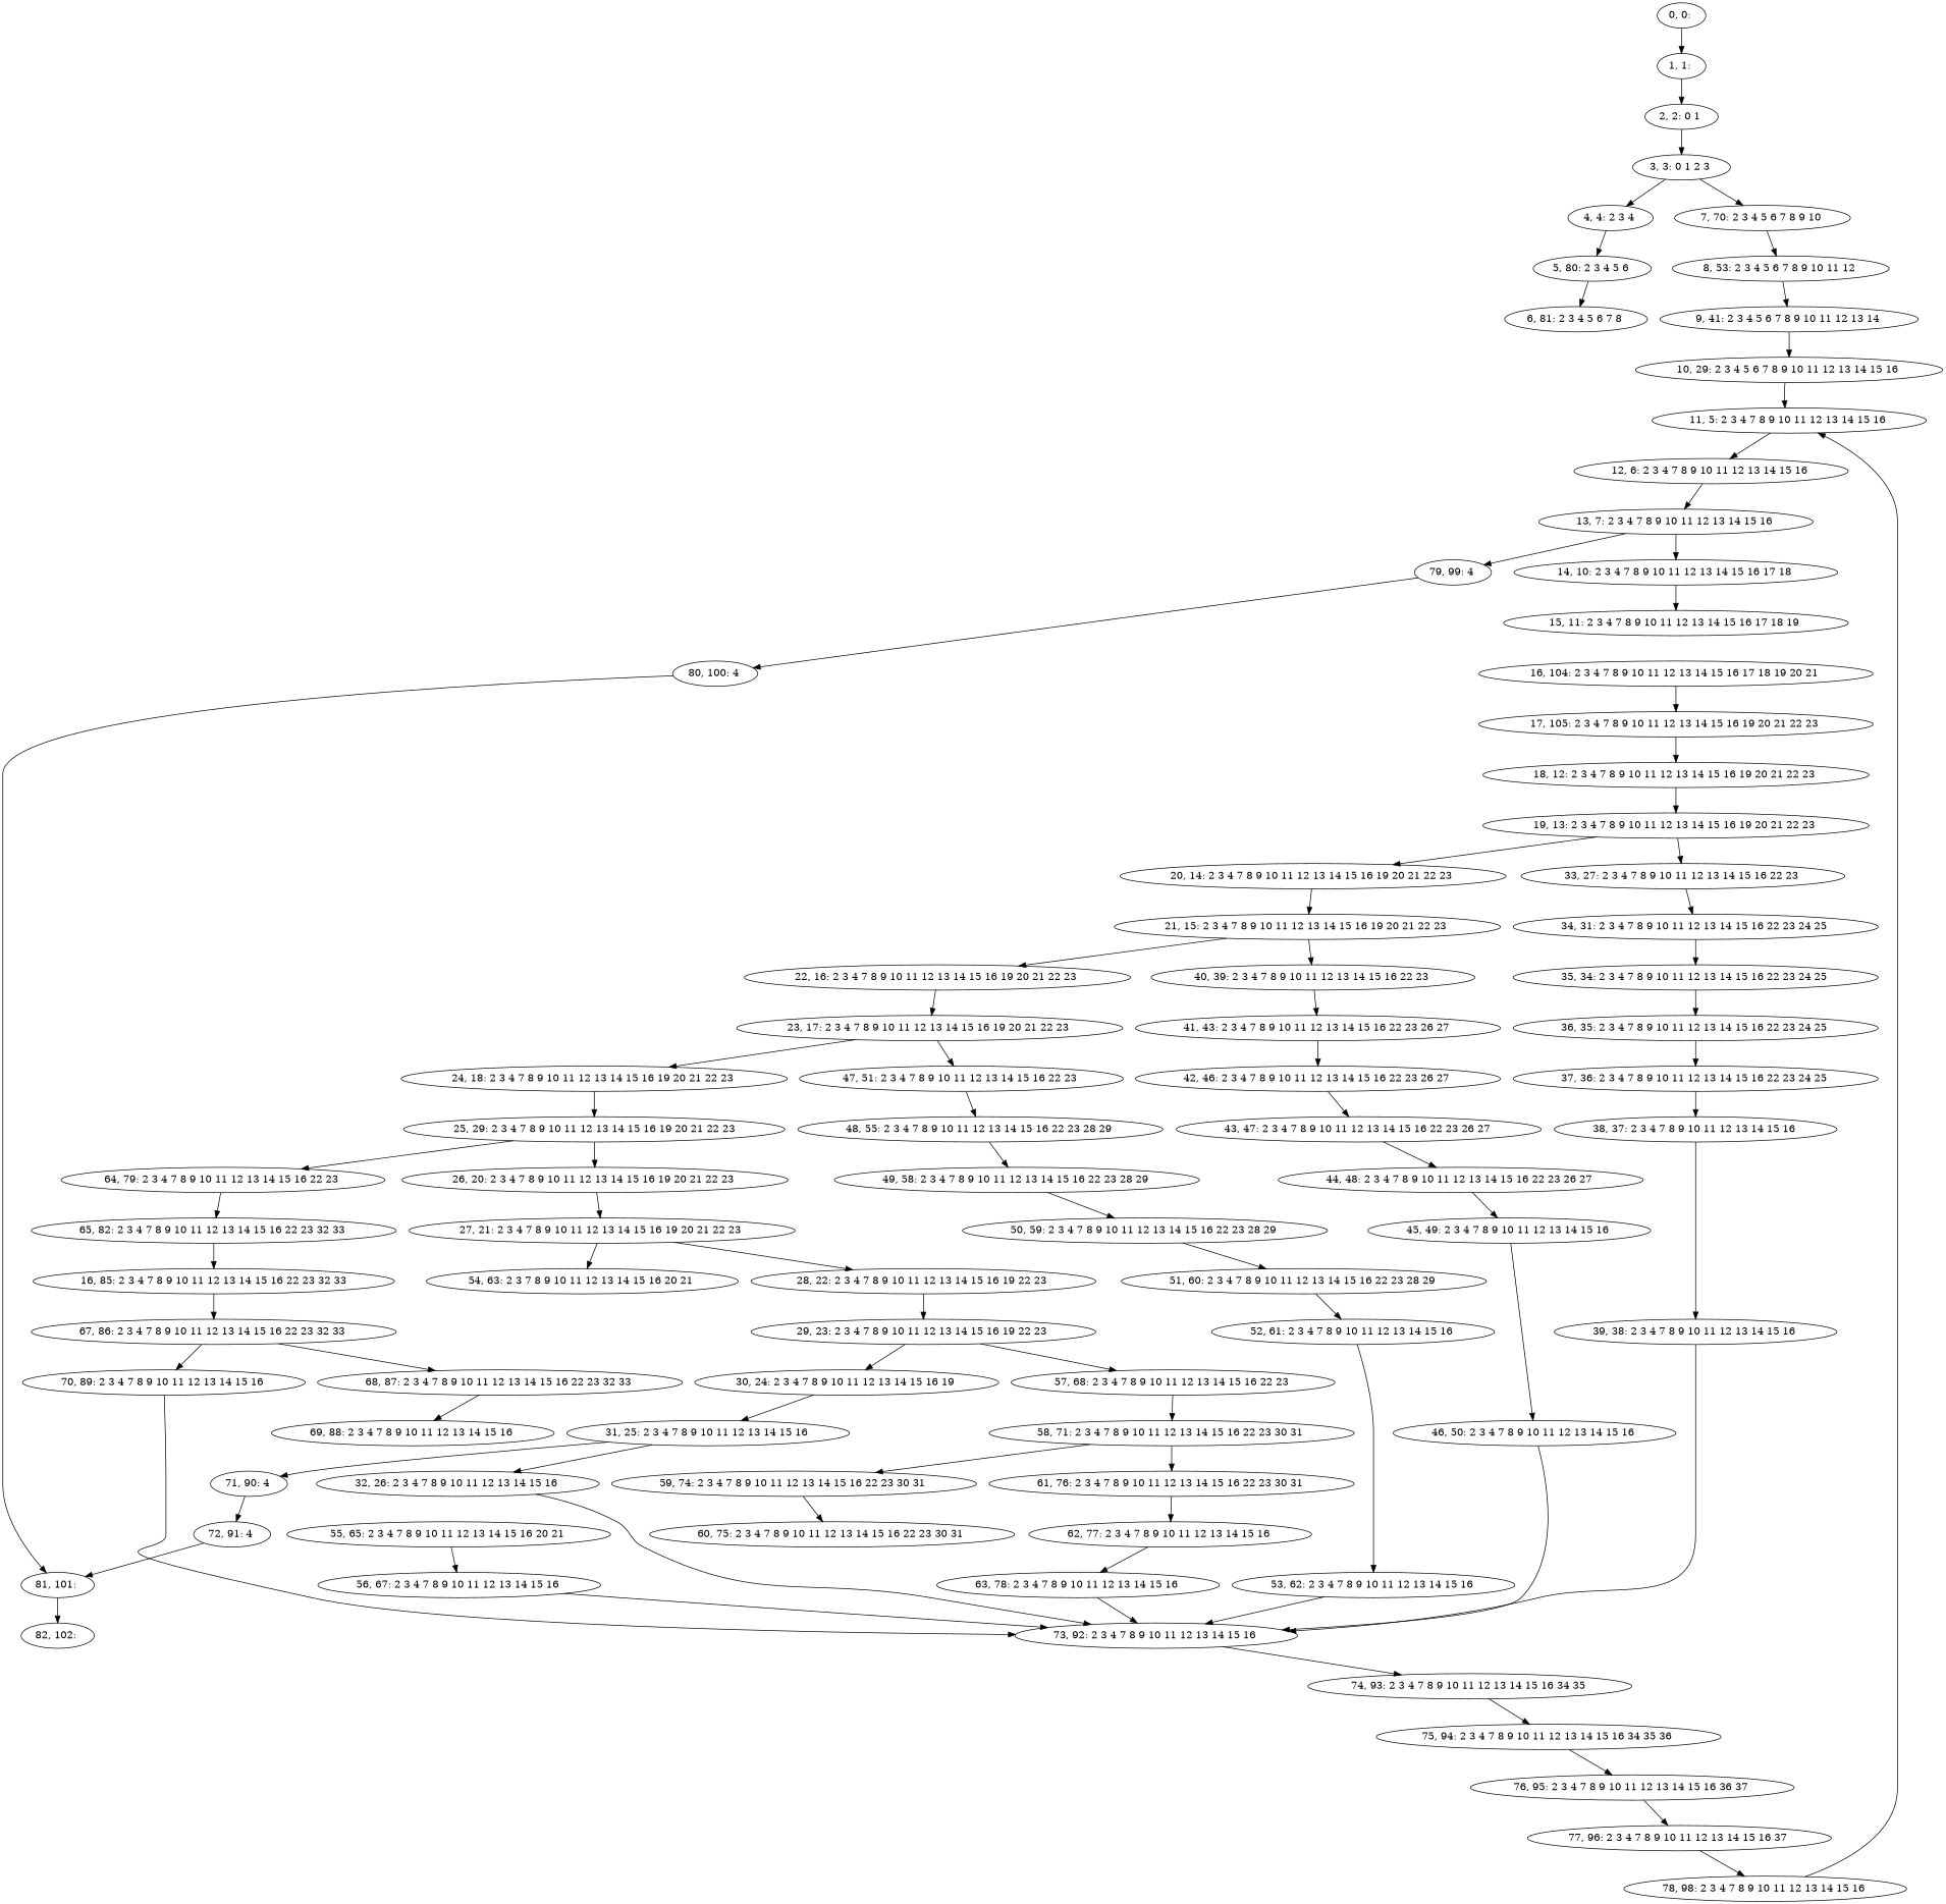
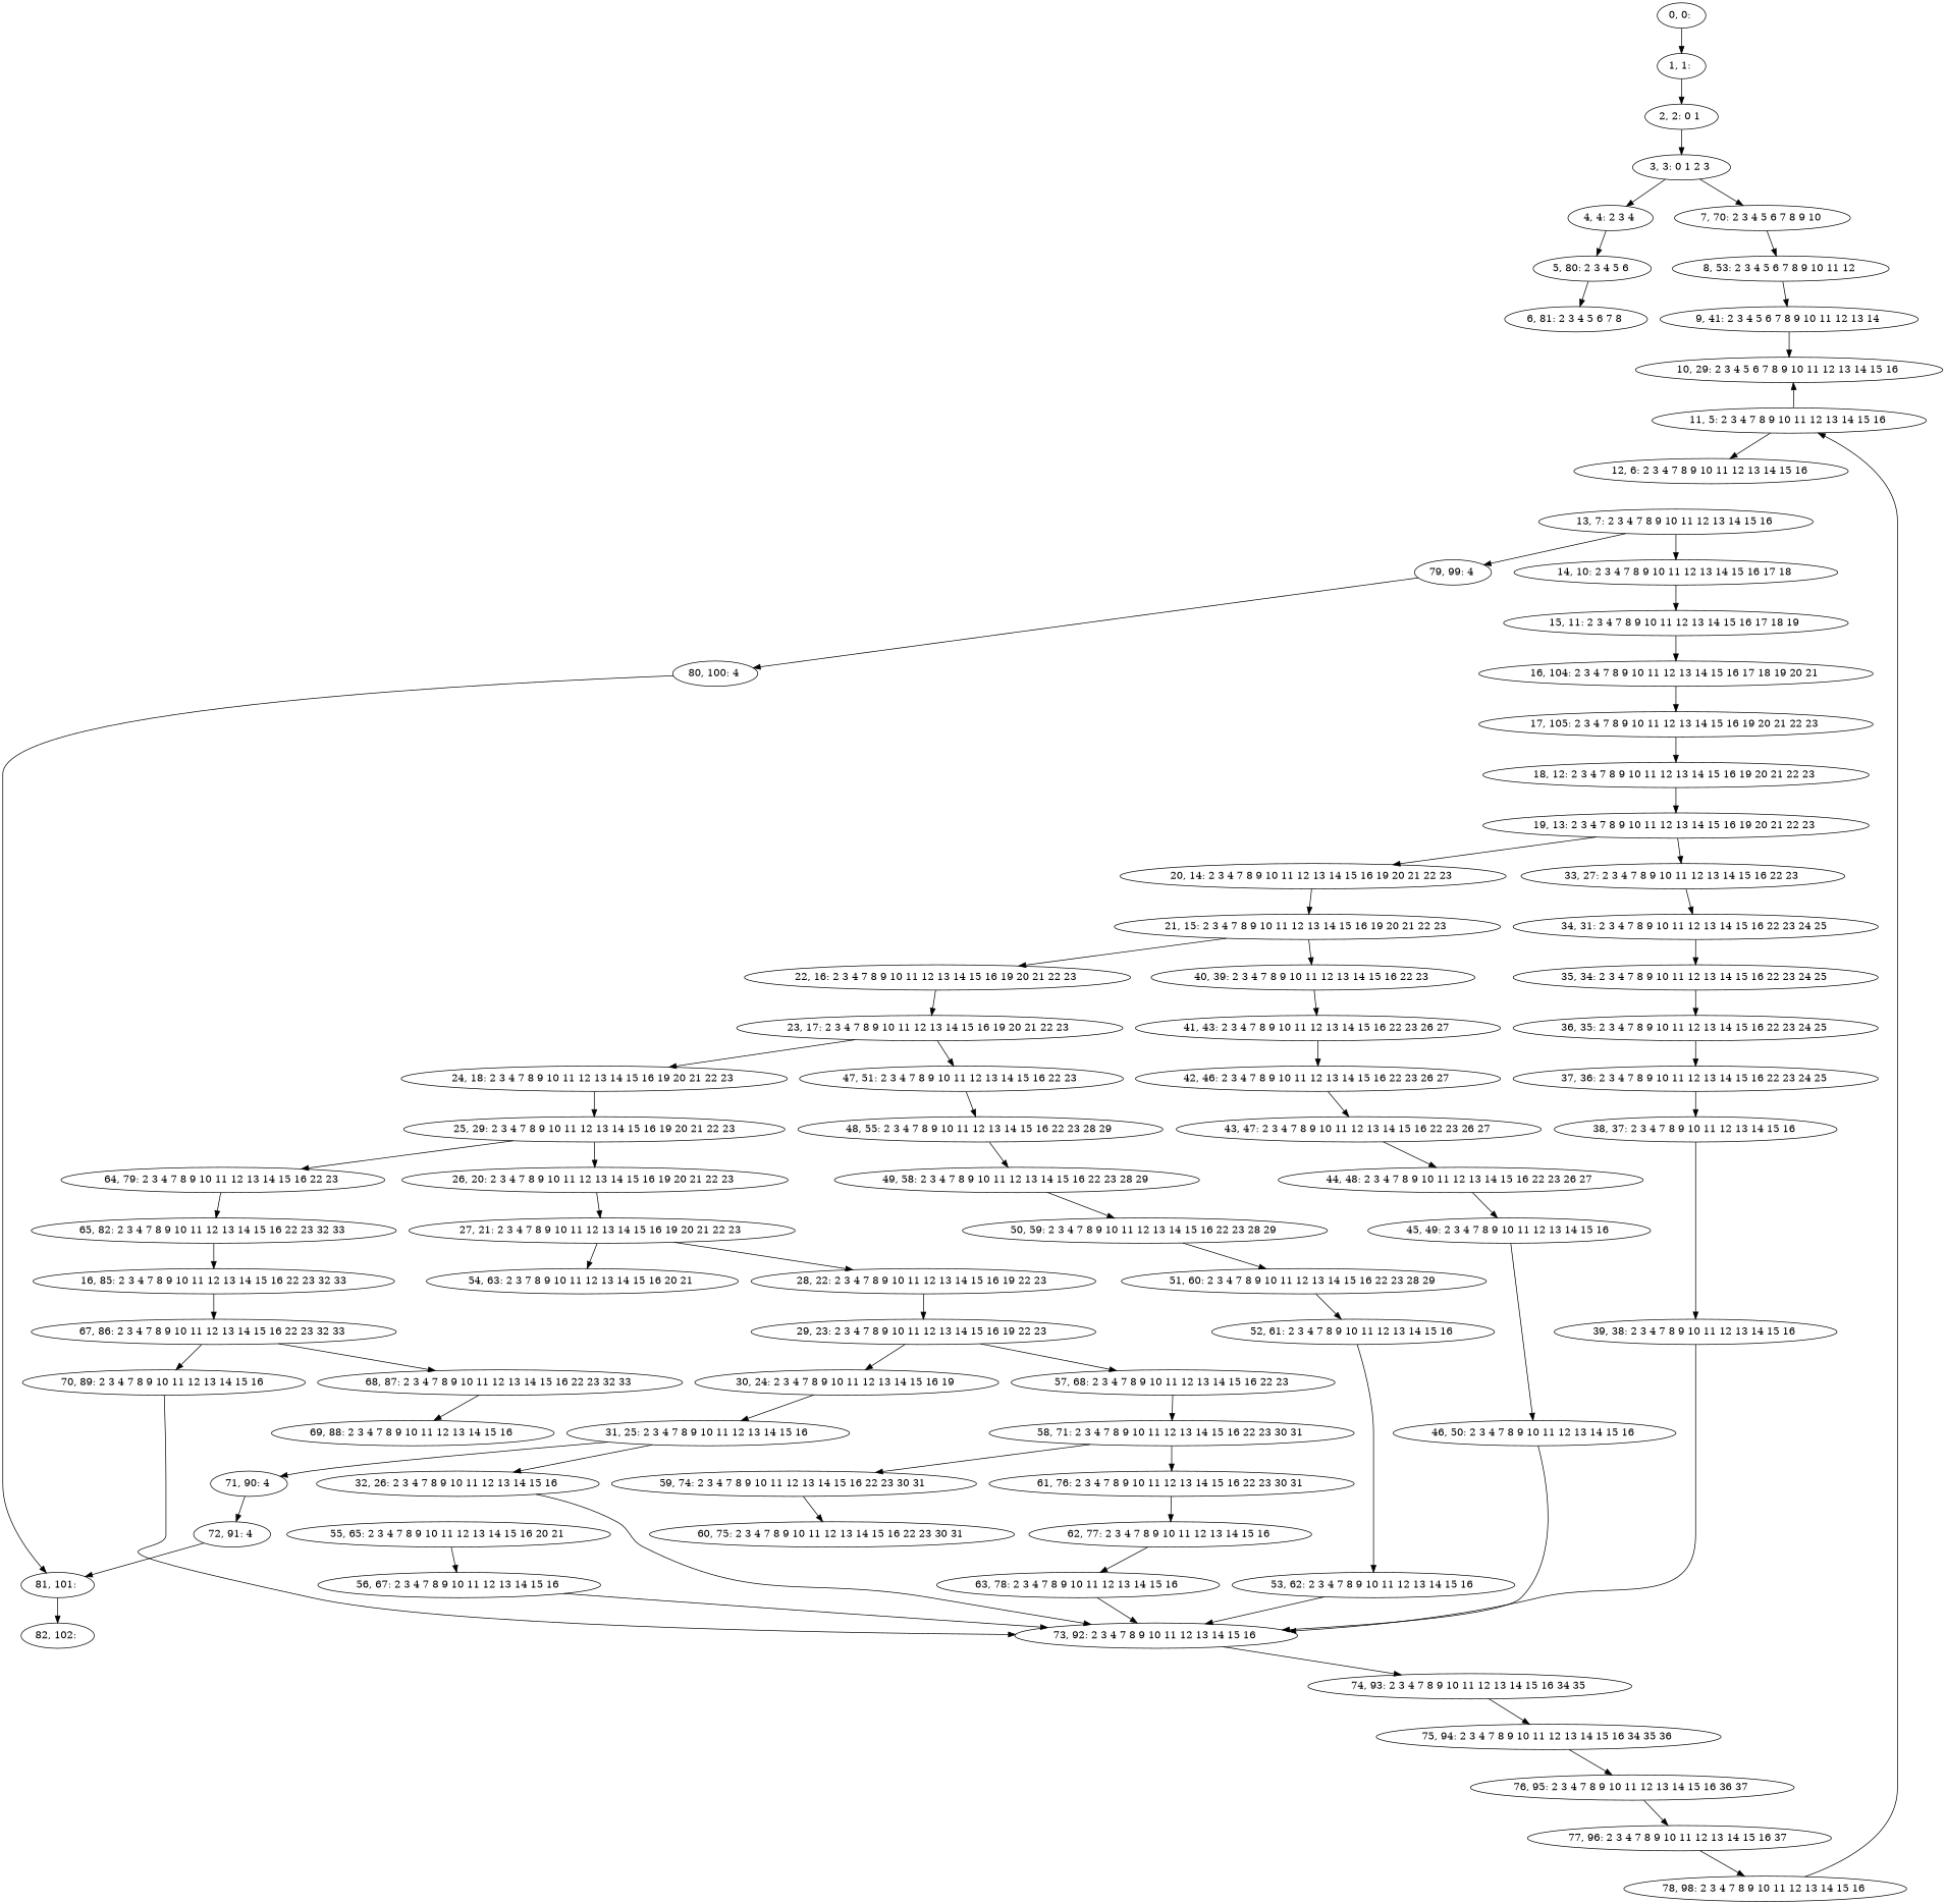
  digraph {
    n1 [label="0, 0: "]
    n2 [label="1, 1: "]
    n3 [label="2, 2: 0 1 "]
    n4 [label="3, 3: 0 1 2 3 "]
    n5 [label="4, 4: 2 3 4 "]
    n6 [label="7, 70: 2 3 4 5 6 7 8 9 10 "]
    n7 [label="5, 80: 2 3 4 5 6 "]
    n8 [label="6, 81: 2 3 4 5 6 7 8 "]
    n9 [label="8, 53: 2 3 4 5 6 7 8 9 10 11 12 "]
    n10 [label="9, 41: 2 3 4 5 6 7 8 9 10 11 12 13 14 "]
    n11 [label="10, 29: 2 3 4 5 6 7 8 9 10 11 12 13 14 15 16 "]
    n12 [label="11, 5: 2 3 4 7 8 9 10 11 12 13 14 15 16 "]
    n13 [label="12, 6: 2 3 4 7 8 9 10 11 12 13 14 15 16 "]
    n14 [label="13, 7: 2 3 4 7 8 9 10 11 12 13 14 15 16 "]
    n15 [label="14, 10: 2 3 4 7 8 9 10 11 12 13 14 15 16 17 18 "]
    n16 [label="79, 99: 4 "]
    n17 [label="15, 11: 2 3 4 7 8 9 10 11 12 13 14 15 16 17 18 19 "]
    n18 [label="80, 100: 4 "]
    n19 [label="16, 104: 2 3 4 7 8 9 10 11 12 13 14 15 16 17 18 19 20 21 "]
    n20 [label="17, 105: 2 3 4 7 8 9 10 11 12 13 14 15 16 19 20 21 22 23 "]
    n21 [label="18, 12: 2 3 4 7 8 9 10 11 12 13 14 15 16 19 20 21 22 23 "]
    n22 [label="19, 13: 2 3 4 7 8 9 10 11 12 13 14 15 16 19 20 21 22 23 "]
    n23 [label="20, 14: 2 3 4 7 8 9 10 11 12 13 14 15 16 19 20 21 22 23 "]
    n24 [label="33, 27: 2 3 4 7 8 9 10 11 12 13 14 15 16 22 23 "]
    n25 [label="21, 15: 2 3 4 7 8 9 10 11 12 13 14 15 16 19 20 21 22 23 "]
    n26 [label="34, 31: 2 3 4 7 8 9 10 11 12 13 14 15 16 22 23 24 25 "]
    n27 [label="22, 16: 2 3 4 7 8 9 10 11 12 13 14 15 16 19 20 21 22 23 "]
    n28 [label="40, 39: 2 3 4 7 8 9 10 11 12 13 14 15 16 22 23 "]
    n29 [label="23, 17: 2 3 4 7 8 9 10 11 12 13 14 15 16 19 20 21 22 23 "]
    n30 [label="41, 43: 2 3 4 7 8 9 10 11 12 13 14 15 16 22 23 26 27 "]
    n31 [label="24, 18: 2 3 4 7 8 9 10 11 12 13 14 15 16 19 20 21 22 23 "]
    n32 [label="47, 51: 2 3 4 7 8 9 10 11 12 13 14 15 16 22 23 "]
    n33 [label="25, 29: 2 3 4 7 8 9 10 11 12 13 14 15 16 19 20 21 22 23"]
    n34 [label="48, 55: 2 3 4 7 8 9 10 11 12 13 14 15 16 22 23 28 29 "]
    n35 [label="26, 20: 2 3 4 7 8 9 10 11 12 13 14 15 16 19 20 21 22 23 "]
    n36 [label="64, 79: 2 3 4 7 8 9 10 11 12 13 14 15 16 22 23 "]
    n37 [label="27, 21: 2 3 4 7 8 9 10 11 12 13 14 15 16 19 20 21 22 23 "]
    n38 [label="65, 82: 2 3 4 7 8 9 10 11 12 13 14 15 16 22 23 32 33 "]
    n39 [label="28, 22: 2 3 4 7 8 9 10 11 12 13 14 15 16 19 22 23 "]
    n40 [label="54, 63: 2 3 7 8 9 10 11 12 13 14 15 16 20 21 "]
    n41 [label="29, 23: 2 3 4 7 8 9 10 11 12 13 14 15 16 19 22 23 "]
    n42 [label="30, 24: 2 3 4 7 8 9 10 11 12 13 14 15 16 19 "]
    n43 [label="57, 68: 2 3 4 7 8 9 10 11 12 13 14 15 16 22 23 "]
    n44 [label="31, 25: 2 3 4 7 8 9 10 11 12 13 14 15 16 "]
    n45 [label="58, 71: 2 3 4 7 8 9 10 11 12 13 14 15 16 22 23 30 31 "]
    n46 [label="32, 26: 2 3 4 7 8 9 10 11 12 13 14 15 16 "]
    n47 [label="71, 90: 4 "]
    n48 [label="73, 92: 2 3 4 7 8 9 10 11 12 13 14 15 16 "]
    n49 [label="72, 91: 4 "]
    n50 [label="74, 93: 2 3 4 7 8 9 10 11 12 13 14 15 16 34 35 "]
    n51 [label="35, 34: 2 3 4 7 8 9 10 11 12 13 14 15 16 22 23 24 25 "]
    n52 [label="36, 35: 2 3 4 7 8 9 10 11 12 13 14 15 16 22 23 24 25 "]
    n53 [label="37, 36: 2 3 4 7 8 9 10 11 12 13 14 15 16 22 23 24 25 "]
    n54 [label="38, 37: 2 3 4 7 8 9 10 11 12 13 14 15 16 "]
    n55 [label="39, 38: 2 3 4 7 8 9 10 11 12 13 14 15 16 "]
    n56 [label="42, 46: 2 3 4 7 8 9 10 11 12 13 14 15 16 22 23 26 27 "]
    n57 [label="43, 47: 2 3 4 7 8 9 10 11 12 13 14 15 16 22 23 26 27 "]
    n58 [label="44, 48: 2 3 4 7 8 9 10 11 12 13 14 15 16 22 23 26 27 "]
    n59 [label="45, 49: 2 3 4 7 8 9 10 11 12 13 14 15 16 "]
    n60 [label="46, 50: 2 3 4 7 8 9 10 11 12 13 14 15 16 "]
    n61 [label="49, 58: 2 3 4 7 8 9 10 11 12 13 14 15 16 22 23 28 29 "]
    n62 [label="50, 59: 2 3 4 7 8 9 10 11 12 13 14 15 16 22 23 28 29 "]
    n63 [label="51, 60: 2 3 4 7 8 9 10 11 12 13 14 15 16 22 23 28 29 "]
    n64 [label="52, 61: 2 3 4 7 8 9 10 11 12 13 14 15 16 "]
    n65 [label="53, 62: 2 3 4 7 8 9 10 11 12 13 14 15 16 "]
    n66 [label="55, 65: 2 3 4 7 8 9 10 11 12 13 14 15 16 20 21 "]
    n67 [label="56, 67: 2 3 4 7 8 9 10 11 12 13 14 15 16 "]
    n68 [label="59, 74: 2 3 4 7 8 9 10 11 12 13 14 15 16 22 23 30 31 "]
    n69 [label="61, 76: 2 3 4 7 8 9 10 11 12 13 14 15 16 22 23 30 31 "]
    n70 [label="60, 75: 2 3 4 7 8 9 10 11 12 13 14 15 16 22 23 30 31 "]
    n71 [label="62, 77: 2 3 4 7 8 9 10 11 12 13 14 15 16 "]
    n72 [label="63, 78: 2 3 4 7 8 9 10 11 12 13 14 15 16 "]
    n73 [label="16, 85: 2 3 4 7 8 9 10 11 12 13 14 15 16 22 23 32 33"]
    n74 [label="67, 86: 2 3 4 7 8 9 10 11 12 13 14 15 16 22 23 32 33 "]
    n75 [label="68, 87: 2 3 4 7 8 9 10 11 12 13 14 15 16 22 23 32 33 "]
    n76 [label="70, 89: 2 3 4 7 8 9 10 11 12 13 14 15 16 "]
    n77 [label="69, 88: 2 3 4 7 8 9 10 11 12 13 14 15 16 "]
    n78 [label="81, 101: "]
    n79 [label="82, 102: "]
    n80 [label="75, 94: 2 3 4 7 8 9 10 11 12 13 14 15 16 34 35 36 "]
    n81 [label="76, 95: 2 3 4 7 8 9 10 11 12 13 14 15 16 36 37 "]
    n82 [label="77, 96: 2 3 4 7 8 9 10 11 12 13 14 15 16 37 "]
    n83 [label="78, 98: 2 3 4 7 8 9 10 11 12 13 14 15 16 "]
    n1 -> n2
    n2 -> n3
    n3 -> n4
    n4 -> n5
    n4 -> n6
    n5 -> n7
    n6 -> n9
    n7 -> n8
    n9 -> n10
    n10 -> n11
-   n11 -> n12
+   n12 -> n11
    n12 -> n13
-   n13 -> n14
    n14 -> n15
    n14 -> n16
    n15 -> n17
    n16 -> n18
+   n17 -> n19
    n18 -> n78
    n19 -> n20
    n20 -> n21
    n21 -> n22
    n22 -> n23
    n22 -> n24
    n23 -> n25
    n24 -> n26
    n25 -> n27
    n25 -> n28
    n26 -> n51
    n27 -> n29
    n28 -> n30
    n29 -> n31
    n29 -> n32
    n30 -> n56
    n31 -> n33
    n32 -> n34
    n33 -> n35
    n33 -> n36
    n34 -> n61
    n35 -> n37
    n36 -> n38
    n37 -> n39
    n37 -> n40
    n38 -> n73
    n39 -> n41
    n41 -> n42
    n41 -> n43
    n42 -> n44
    n43 -> n45
    n44 -> n46
    n44 -> n47
    n45 -> n68
    n45 -> n69
    n46 -> n48
    n47 -> n49
    n48 -> n50
    n49 -> n78
    n50 -> n80
    n51 -> n52
    n52 -> n53
    n53 -> n54
    n54 -> n55
    n55 -> n48
    n56 -> n57
    n57 -> n58
    n58 -> n59
    n59 -> n60
    n60 -> n48
    n61 -> n62
    n62 -> n63
    n63 -> n64
    n64 -> n65
    n65 -> n48
    n66 -> n67
    n67 -> n48
    n68 -> n70
    n69 -> n71
    n71 -> n72
    n72 -> n48
    n73 -> n74
    n74 -> n75
    n74 -> n76
    n75 -> n77
    n76 -> n48
    n78 -> n79
    n80 -> n81
    n81 -> n82
    n82 -> n83
    n83 -> n12
  }
